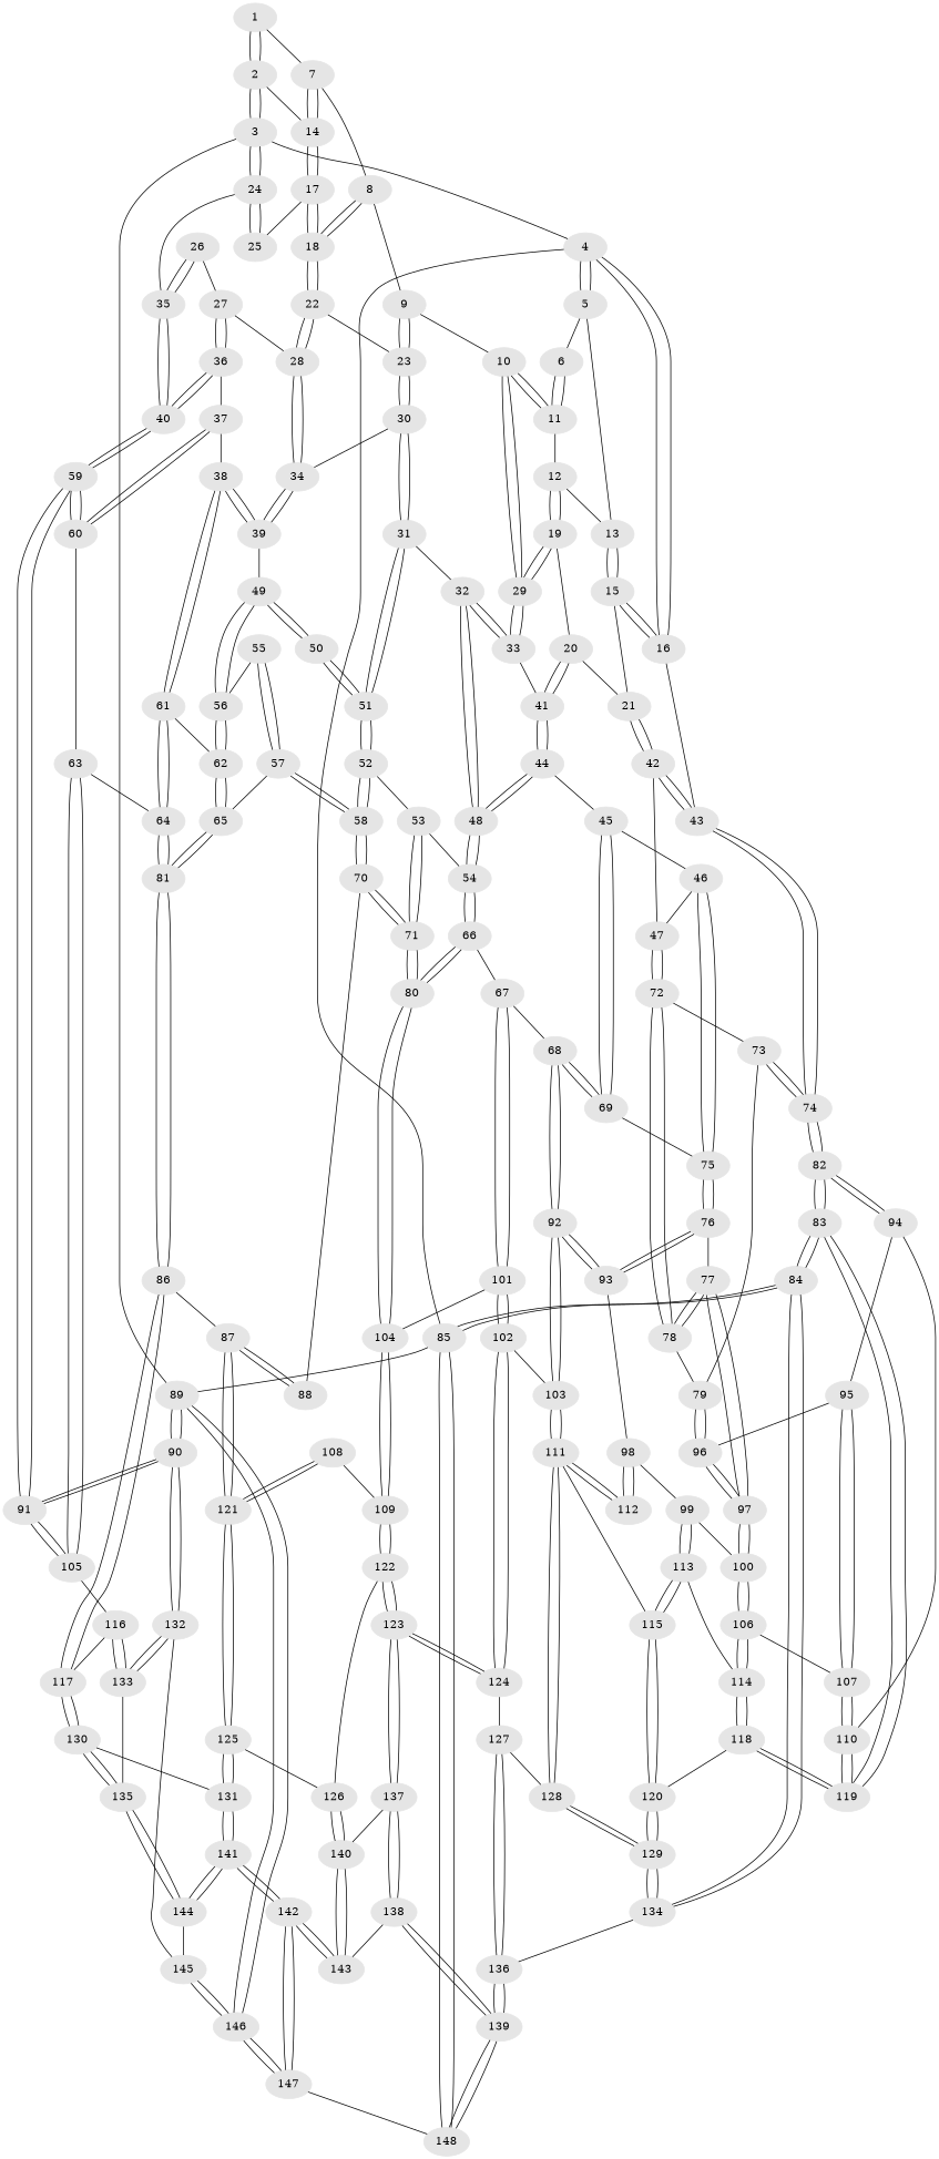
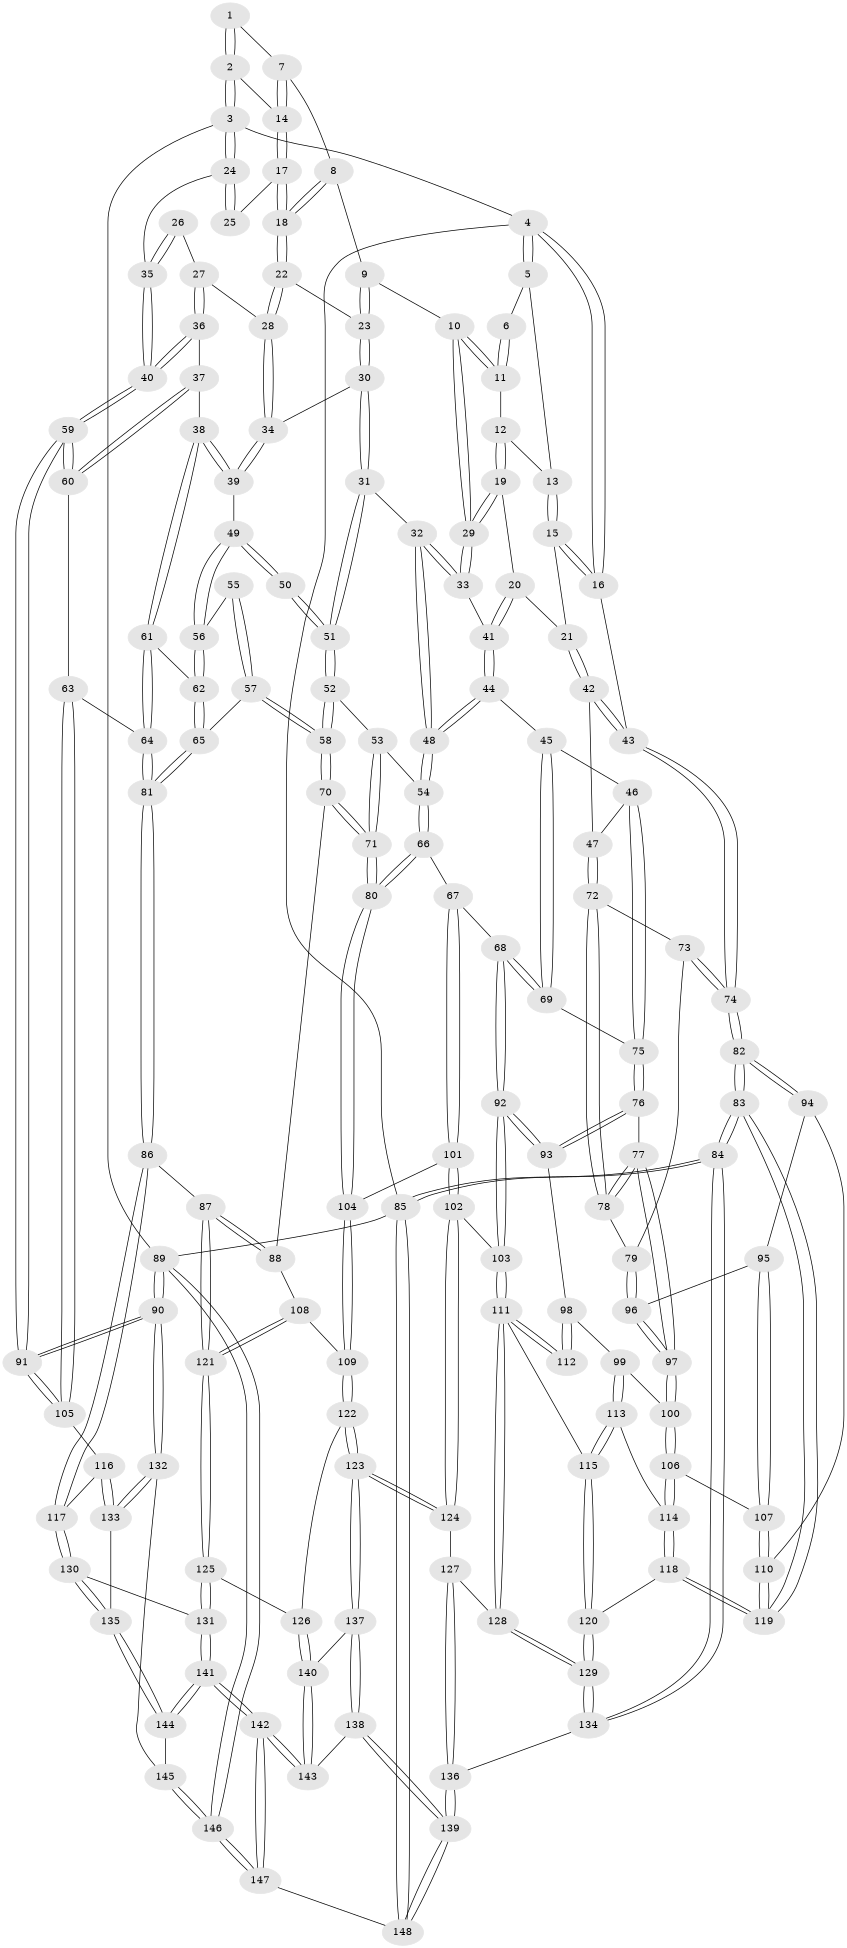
  graph {
    node [color=gray90 style=filled]
    1
    2
    7
    3
    14
    8
    4
    24
    89
    17
    5
    16
    85
    25
    35
    90
    146
    6
    13
    43
    148
    11
    15
    12
    9
    18
    10
    23
    22
    29
    30
    33
    19
    20
    21
    42
    74
    28
    41
    44
    47
    34
    31
    40
    26
    27
    36
    37
    39
    32
    51
    48
    52
    54
    49
    59
    38
    60
    61
    63
    62
    64
    50
    56
    91
    45
    72
    82
    46
    69
    75
    76
    73
    78
    66
    53
    58
    71
    70
    80
    67
    55
    57
    65
    81
    88
    105
    116
    86
    68
    101
    104
    92
    102
    93
    103
    108
    79
    96
    83
    94
    77
    97
    98
    100
    109
    87
    117
    84
    119
    95
    110
    134
    136
    121
    130
    125
    132
    147
    133
    145
    111
    99
    112
    107
    106
    113
    114
    115
    124
    127
    128
    122
    118
    123
    126
    129
    120
    135
    131
    137
    140
    138
    141
    143
    139
    144
    142
    1 -- 2
    1 -- 2
    1 -- 7
    2 -- 3
    2 -- 3
    2 -- 14
    7 -- 14
    7 -- 14
    7 -- 8
    3 -- 4
    3 -- 24
    3 -- 24
    3 -- 89
    14 -- 17
    14 -- 17
    8 -- 9
    8 -- 18
    8 -- 18
    4 -- 5
    4 -- 5
    4 -- 16
    4 -- 16
    4 -- 85
    24 -- 25
    24 -- 25
    24 -- 35
    89 -- 90
    89 -- 90
    89 -- 146
    89 -- 146
    17 -- 25
    17 -- 18
    17 -- 18
    5 -- 6
    5 -- 13
    16 -- 43
    85 -- 89
    85 -- 148
    85 -- 148
    35 -- 40
    35 -- 40
    90 -- 91
    90 -- 91
    90 -- 132
    90 -- 132
    146 -- 147
    146 -- 147
    6 -- 11
    6 -- 11
    13 -- 15
    13 -- 15
    43 -- 74
    43 -- 74
    11 -- 12
    15 -- 16
    15 -- 16
    15 -- 21
    12 -- 13
    12 -- 19
    12 -- 19
    9 -- 10
    9 -- 23
    9 -- 23
    18 -- 22
    18 -- 22
    10 -- 11
    10 -- 11
    10 -- 29
    10 -- 29
    23 -- 30
    23 -- 30
    22 -- 23
    22 -- 28
    22 -- 28
    29 -- 33
    29 -- 33
    30 -- 34
    30 -- 31
    30 -- 31
    33 -- 41
    19 -- 29
    19 -- 29
    19 -- 20
    20 -- 21
    20 -- 41
    20 -- 41
    21 -- 42
    21 -- 42
    42 -- 43
    42 -- 43
    42 -- 47
    74 -- 82
    74 -- 82
    28 -- 34
    28 -- 34
    41 -- 44
    41 -- 44
    44 -- 48
    44 -- 48
    44 -- 45
    47 -- 72
    47 -- 72
    34 -- 39
    34 -- 39
    31 -- 32
    31 -- 51
    31 -- 51
    40 -- 59
    40 -- 59
    26 -- 35
    26 -- 35
    26 -- 27
    27 -- 28
    27 -- 36
    27 -- 36
    36 -- 40
    36 -- 40
    36 -- 37
    37 -- 38
    37 -- 60
    37 -- 60
    39 -- 49
    32 -- 33
    32 -- 33
    32 -- 48
    32 -- 48
    51 -- 52
    51 -- 52
    48 -- 54
    48 -- 54
    52 -- 53
    52 -- 58
    52 -- 58
    54 -- 66
    54 -- 66
    49 -- 50
    49 -- 50
    49 -- 56
    49 -- 56
    59 -- 60
    59 -- 60
    59 -- 91
    59 -- 91
    38 -- 39
    38 -- 39
    38 -- 61
    38 -- 61
    60 -- 63
    61 -- 62
    61 -- 64
    61 -- 64
    63 -- 64
    63 -- 105
    63 -- 105
    62 -- 65
    62 -- 65
    64 -- 81
    64 -- 81
    50 -- 51
    50 -- 51
    56 -- 62
    56 -- 62
    91 -- 105
    91 -- 105
    45 -- 46
    45 -- 69
    45 -- 69
    72 -- 73
    72 -- 78
    72 -- 78
    82 -- 83
    82 -- 83
    82 -- 94
    82 -- 94
    46 -- 47
    46 -- 75
    46 -- 75
    69 -- 75
    75 -- 76
    75 -- 76
    76 -- 93
    76 -- 93
    76 -- 77
    73 -- 74
    73 -- 74
    73 -- 79
    78 -- 79
    66 -- 80
    66 -- 80
    66 -- 67
    53 -- 54
    53 -- 71
    53 -- 71
    58 -- 70
    58 -- 70
    71 -- 80
    71 -- 80
    70 -- 71
    70 -- 71
    70 -- 88
    80 -- 104
    80 -- 104
    67 -- 68
    67 -- 101
    67 -- 101
    55 -- 56
    55 -- 57
    55 -- 57
    57 -- 58
    57 -- 58
    57 -- 65
    65 -- 81
    65 -- 81
    81 -- 86
    81 -- 86
+   88 -- 108
    105 -- 116
    116 -- 117
    116 -- 133
    116 -- 133
    86 -- 87
    86 -- 117
    86 -- 117
    68 -- 69
    68 -- 69
    68 -- 92
    68 -- 92
    101 -- 104
    101 -- 102
    101 -- 102
    104 -- 109
    104 -- 109
    92 -- 93
    92 -- 93
    92 -- 103
    92 -- 103
    102 -- 103
    102 -- 124
    102 -- 124
    93 -- 98
    103 -- 111
    103 -- 111
    108 -- 109
    108 -- 121
    108 -- 121
    79 -- 96
    79 -- 96
    96 -- 97
    96 -- 97
    83 -- 84
    83 -- 84
    83 -- 119
    83 -- 119
    94 -- 95
    94 -- 110
    77 -- 78
    77 -- 78
    77 -- 97
    77 -- 97
    97 -- 100
    97 -- 100
    98 -- 99
    98 -- 112
    98 -- 112
    100 -- 106
    100 -- 106
    109 -- 122
    109 -- 122
    87 -- 88
    87 -- 88
    87 -- 121
    87 -- 121
    117 -- 130
    117 -- 130
    84 -- 85
    84 -- 85
    84 -- 134
    84 -- 134
    95 -- 96
    95 -- 107
    95 -- 107
    110 -- 119
    110 -- 119
    134 -- 136
    136 -- 139
    136 -- 139
    121 -- 125
    121 -- 125
    130 -- 135
    130 -- 135
    130 -- 131
    125 -- 126
    125 -- 131
    125 -- 131
    132 -- 133
    132 -- 133
    132 -- 145
    147 -- 148
    133 -- 135
    145 -- 146
    145 -- 146
    111 -- 112
    111 -- 112
    111 -- 115
    111 -- 128
    111 -- 128
    99 -- 100
    99 -- 113
    99 -- 113
    107 -- 110
    107 -- 110
    106 -- 107
    106 -- 114
    106 -- 114
    113 -- 114
    113 -- 115
    113 -- 115
    114 -- 118
    114 -- 118
    115 -- 120
    115 -- 120
    124 -- 127
    127 -- 136
    127 -- 136
    127 -- 128
    128 -- 129
    128 -- 129
    122 -- 123
    122 -- 123
    122 -- 126
    118 -- 119
    118 -- 119
    118 -- 120
    123 -- 124
    123 -- 124
    123 -- 137
    123 -- 137
    126 -- 140
    126 -- 140
    129 -- 134
    129 -- 134
    120 -- 129
    120 -- 129
    135 -- 144
    135 -- 144
    131 -- 141
    131 -- 141
    137 -- 140
    137 -- 138
    137 -- 138
    140 -- 143
    140 -- 143
    138 -- 143
    138 -- 139
    138 -- 139
    141 -- 144
    141 -- 144
    141 -- 142
    141 -- 142
    139 -- 148
    139 -- 148
    144 -- 145
    142 -- 147
    142 -- 147
    142 -- 143
    142 -- 143
  }
